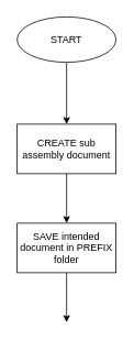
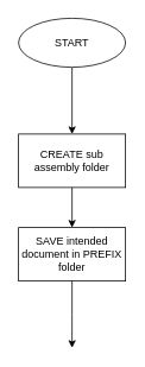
  <mxCell id="0" />
  <mxCell id="1" parent="0" />
  <mxCell id="2" value="" style="edgeStyle=orthogonalEdgeStyle;rounded=0;orthogonalLoop=1;jettySize=auto;html=1;" edge="1" parent="1" source="3" target="5"><mxGeometry relative="1" as="geometry" /></mxCell>
  <mxCell id="3" value="START" style="ellipse;whiteSpace=wrap;html=1;" vertex="1" parent="1"><mxGeometry x="20" y="20" width="120" height="55" as="geometry" /></mxCell>
  <mxCell id="4" value="" style="edgeStyle=orthogonalEdgeStyle;rounded=0;orthogonalLoop=1;jettySize=auto;html=1;" edge="1" parent="1" source="5" target="7"><mxGeometry relative="1" as="geometry" /></mxCell>
- <mxCell id="5" value="CREATE sub assembly document" style="whiteSpace=wrap;html=1;" vertex="1" parent="1"><mxGeometry x="20" y="150" width="120" height="60" as="geometry" /></mxCell>
+ <mxCell id="5" value="CREATE sub assembly folder" style="whiteSpace=wrap;html=1;" vertex="1" parent="1"><mxGeometry x="20" y="150" width="120" height="60" as="geometry" /></mxCell>
  <mxCell id="6" value="" style="edgeStyle=orthogonalEdgeStyle;rounded=0;orthogonalLoop=1;jettySize=auto;html=1;" edge="1" parent="1" source="7"><mxGeometry relative="1" as="geometry"><mxPoint x="80" y="390" as="targetPoint" /></mxGeometry></mxCell>
- <mxCell id="7" value="SAVE intended document in PREFIX folder" style="whiteSpace=wrap;html=1;" vertex="1" parent="1"><mxGeometry x="20" y="270" width="120" height="60" as="geometry" /></mxCell>
+ <mxCell id="7" value="SAVE intended document in PREFIX folder" style="whiteSpace=wrap;html=1;" vertex="1" parent="1"><mxGeometry x="20" y="255" width="120" height="60" as="geometry" /></mxCell>
